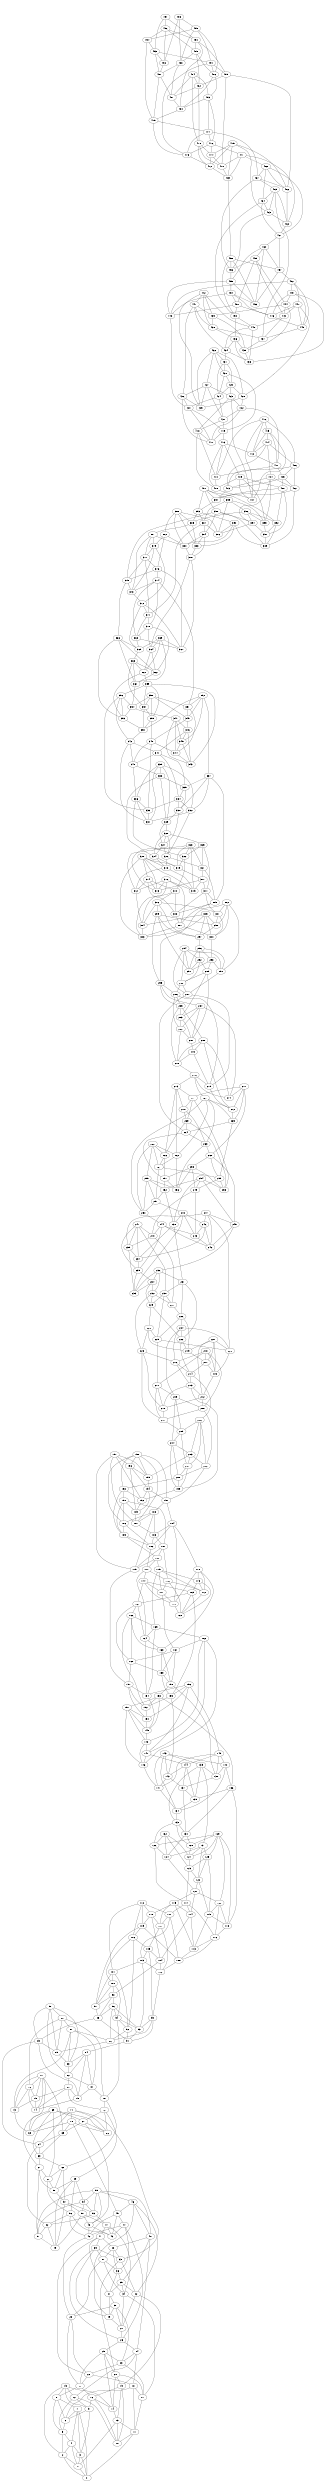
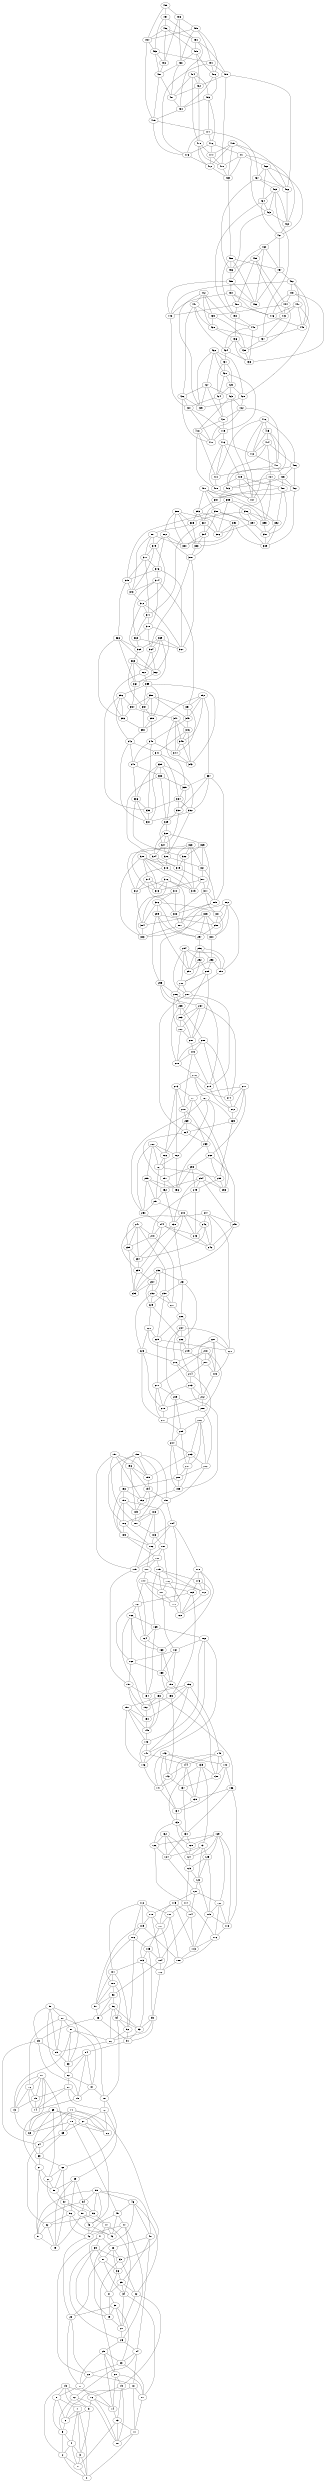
  graph {
    4
    3
    1
    2
    0
    114
    113
    104
    108
    102
    98
    99
    9
    6
    5
    97
    95
    96
    11
    10
    115
    110
    107
    109
    105
    106
    103
    200
    193
    199
    192
    185
    190
    189
    182
    180
    181
    186
    131
    122
    125
    124
    127
    119
    121
    123
    118
    120
    129
    126
    128
    117
    116
    111
    203
    201
    195
    202
    194
    191
    151
    150
    149
    148
    146
    147
    141
    130
    187
    144
    134
    184
    188
    170
    178
    183
    179
    153
    152
    136
    135
    204
    142
    137
    100
    92
    308
    307
    300
    303
    293
    471
    462
    468
    469
    470
    461
    467
    464
    466
    458
    457
    460
    91
    89
    266
    261
    257
    255
    251
    256
    252
    253
    249
    250
    248
    112
    101
    93
    267
    263
    265
    262
    260
    264
    244
    245
    258
    465
    456
    463
    450
    268
    259
    238
    306
    297
    299
    301
    304
    296
    298
    295
    291
    290
    292
    472
    453
    289
    473
    94
    86
    284
    285
    286
    437
    455
    309
    242
    235
    240
    243
    305
    475
    474
    236
    440
    436
    452
    46
    45
    32
    29
    40
    44
    43
    42
    19
    27
    35
    24
    38
    36
    26
    28
    31
    25
    30
    34
    22
    21
    18
    8
    16
    23
    12
    14
    20
    47
    41
    39
    17
    37
    33
    13
    157
    154
    161
    160
    159
    158
    155
    138
    434
    433
    435
    156
    145
    140
    162
    459
    164
    163
    448
    454
    302
    287
    281
    283
    282
    274
    280
    278
    275
    288
    413
    412
    408
    410
    409
    411
    407
    395
    400
    405
    415
    414
    404
    403
    406
    239
    233
    237
    369
    364
    365
    361
    360
    367
    362
    363
    354
    353
    359
    402
    394
    397
    391
    389
    386
    366
    350
    357
    416
    234
    231
    232
    370
    368
    246
    241
    230
    227
    225
    229
    226
    220
    211
    222
    228
    347
    418
    417
    392
    393
    223
    343
    355
    356
    371
    214
    219
    224
    421
    419
    270
    269
    420
    271
    279
    423
    422
    7
    294
    272
    273
    174
    169
    171
    167
    168
    166
    310
    489
    488
    486
    482
    487
    481
    480
    483
    478
    479
    477
    485
    311
    165
    316
    312
    313
    315
    476
    173
    172
    490
    314
    132
    430
    429
    424
    428
    432
    427
    431
    425
    426
    388
    380
    383
    385
    382
    378
    381
    376
    379
    133
    177
    176
    175
    390
    387
    384
    373
    377
    375
    374
    372
    215
    207
    210
    209
    212
    216
    213
    205
    206
    208
    217
    493
    491
    492
    494
    197
    196
    495
    198
    277
    276
    77
    68
    76
    73
    75
    65
    74
    64
    63
    72
    66
    67
    59
    48
    49
    54
    58
    56
    52
    61
    62
    449
    445
    447
    446
    444
    443
    398
    396
    451
    439
    247
    51
    50
    53
    221
    218
    438
    78
    84
    85
    70
    320
    318
    319
    317
    69
    60
    71
    57
    498
    344
    346
    345
    348
    333
    340
    331
    336
    338
    334
    330
    332
    329
    327
    326
    328
    324
+   499
    497
    496
    335
    322
    351
    349
    341
    325
    342
    352
    337
    321
    55
    484
    79
    82
    81
    83
    80
    442
    441
    358
    323
    254
    399
    401
    143
    139
    339
    90
    88
    87
    15
    4 -- 3
    4 -- 1
    4 -- 2
    3 -- 1
    3 -- 0
    1 -- 0
    2 -- 1
    2 -- 0
    114 -- 113
    114 -- 104
    113 -- 108
    104 -- 102
    104 -- 98
    108 -- 102
    102 -- 99
    98 -- 97
    98 -- 95
    98 -- 96
    99 -- 91
    99 -- 93
    99 -- 86
    9 -- 3
    9 -- 6
    6 -- 5
    5 -- 4
    5 -- 2
    97 -- 95
    95 -- 91
    95 -- 89
    96 -- 95
    96 -- 93
    96 -- 94
    96 -- 86
    11 -- 0
    11 -- 10
    115 -- 114
    115 -- 113
    115 -- 110
    115 -- 107
    110 -- 104
    110 -- 107
    110 -- 109
    107 -- 102
    107 -- 105
    109 -- 108
    109 -- 97
    109 -- 106
    105 -- 104
    105 -- 99
    105 -- 103
    106 -- 105
    106 -- 100
    106 -- 92
    103 -- 102
    103 -- 101
    103 -- 93
    200 -- 193
    200 -- 199
    193 -- 192
    193 -- 185
    193 -- 190
    199 -- 192
    192 -- 189
    185 -- 182
    185 -- 180
    190 -- 185
    190 -- 189
    190 -- 181
    190 -- 186
    189 -- 187
    182 -- 177
    180 -- 179
    180 -- 177
    180 -- 175
    181 -- 180
    181 -- 179
    181 -- 176
    186 -- 185
    186 -- 182
    131 -- 122
    131 -- 125
    131 -- 124
    131 -- 127
    122 -- 119
    122 -- 121
    125 -- 122
    125 -- 119
    125 -- 123
    124 -- 121
    127 -- 123
    119 -- 113
    119 -- 118
    121 -- 114
    121 -- 115
    121 -- 120
    123 -- 122
    123 -- 117
    118 -- 116
    120 -- 119
    120 -- 118
    120 -- 116
    129 -- 125
    129 -- 127
    129 -- 118
    129 -- 120
    129 -- 126
    129 -- 128
    126 -- 124
    126 -- 117
    128 -- 127
    117 -- 114
    117 -- 116
    117 -- 111
    116 -- 113
    116 -- 108
    111 -- 108
    111 -- 107
    111 -- 103
    203 -- 201
    203 -- 195
    203 -- 202
    201 -- 200
    201 -- 199
    195 -- 194
    202 -- 200
    202 -- 191
    194 -- 192
    194 -- 189
    194 -- 191
    191 -- 184
    191 -- 188
    151 -- 150
    151 -- 149
    151 -- 148
    151 -- 146
    150 -- 149
    149 -- 148
    148 -- 146
    148 -- 147
    146 -- 141
    147 -- 146
    147 -- 144
    141 -- 134
    130 -- 124
    130 -- 128
    187 -- 183
    144 -- 135
    144 -- 142
    144 -- 137
    134 -- 133
    184 -- 182
    184 -- 170
    184 -- 178
    184 -- 183
    188 -- 186
    188 -- 187
    188 -- 183
    188 -- 179
    170 -- 168
    178 -- 170
    178 -- 163
    178 -- 173
    178 -- 172
    183 -- 182
    183 -- 181
    179 -- 157
    153 -- 151
    153 -- 149
    153 -- 152
    153 -- 136
    152 -- 150
    136 -- 118
    136 -- 130
    136 -- 135
    135 -- 134
    204 -- 200
    204 -- 199
    204 -- 203
    142 -- 141
    142 -- 137
    137 -- 130
    137 -- 135
    100 -- 98
    100 -- 97
    100 -- 94
    92 -- 91
    92 -- 86
    308 -- 307
    307 -- 300
    307 -- 303
    300 -- 293
    293 -- 291
    293 -- 290
    293 -- 289
    471 -- 462
    471 -- 468
    471 -- 469
    471 -- 470
    462 -- 461
    468 -- 461
    468 -- 467
    468 -- 464
    468 -- 466
    469 -- 458
    470 -- 469
    461 -- 457
    461 -- 460
    467 -- 466
    467 -- 465
    467 -- 456
    464 -- 461
    464 -- 463
    464 -- 450
    466 -- 462
    458 -- 457
    458 -- 456
    458 -- 450
    458 -- 453
    457 -- 453
    457 -- 452
    460 -- 457
    460 -- 453
    460 -- 455
    460 -- 459
    91 -- 84
    89 -- 64
    89 -- 85
    89 -- 79
    266 -- 261
    266 -- 257
    261 -- 255
    261 -- 251
    257 -- 256
    257 -- 252
    255 -- 253
    255 -- 249
    251 -- 250
    251 -- 248
    252 -- 251
    252 -- 238
    249 -- 240
    249 -- 243
    250 -- 244
    248 -- 238
    248 -- 243
    248 -- 233
    248 -- 246
    112 -- 110
    112 -- 109
    112 -- 106
    112 -- 111
    112 -- 101
    101 -- 97
    101 -- 100
    101 -- 92
    93 -- 91
    267 -- 250
    267 -- 263
    267 -- 265
    267 -- 262
    263 -- 256
    263 -- 260
    265 -- 255
    265 -- 264
    262 -- 261
    262 -- 256
    260 -- 255
    260 -- 245
    260 -- 258
    264 -- 257
    264 -- 263
    244 -- 242
    244 -- 235
    244 -- 240
    244 -- 243
    245 -- 242
    245 -- 236
    258 -- 257
    258 -- 256
    258 -- 253
    258 -- 249
    465 -- 462
    465 -- 464
    465 -- 463
    465 -- 437
    456 -- 455
    463 -- 462
    463 -- 456
    450 -- 440
    450 -- 436
    268 -- 266
    268 -- 261
    268 -- 250
    268 -- 262
    268 -- 259
    259 -- 251
    259 -- 256
    259 -- 252
    259 -- 250
    238 -- 237
    238 -- 231
    306 -- 297
    306 -- 299
    306 -- 301
    306 -- 304
    297 -- 296
    299 -- 297
    299 -- 298
    299 -- 295
    299 -- 291
    301 -- 300
    301 -- 298
    304 -- 303
    296 -- 293
    296 -- 291
    296 -- 290
    296 -- 292
    298 -- 297
    295 -- 284
    295 -- 285
    295 -- 286
    290 -- 287
    292 -- 291
    292 -- 289
    292 -- 288
    472 -- 469
    289 -- 281
    289 -- 283
    289 -- 288
    473 -- 472
    94 -- 92
    94 -- 93
    94 -- 78
    86 -- 85
    284 -- 281
    284 -- 283
    284 -- 282
    284 -- 274
    285 -- 283
    285 -- 280
    285 -- 278
    286 -- 285
    286 -- 282
    286 -- 275
    437 -- 435
    455 -- 453
    455 -- 448
    455 -- 454
    309 -- 308
    309 -- 307
    235 -- 233
    235 -- 234
    240 -- 239
    240 -- 227
    243 -- 242
    305 -- 300
    305 -- 303
    305 -- 297
    305 -- 304
    305 -- 298
    475 -- 469
    475 -- 466
    475 -- 463
    475 -- 472
    475 -- 474
    474 -- 470
    474 -- 472
    236 -- 233
    236 -- 234
    236 -- 231
    236 -- 232
    440 -- 434
    440 -- 433
    436 -- 434
    436 -- 433
    436 -- 435
    452 -- 448
    452 -- 449
    452 -- 445
    452 -- 447
    46 -- 45
    46 -- 32
    46 -- 29
    46 -- 40
    45 -- 44
    45 -- 43
    45 -- 42
    32 -- 19
    32 -- 27
    29 -- 27
    40 -- 35
    40 -- 24
    40 -- 38
    44 -- 43
    44 -- 42
    44 -- 36
    44 -- 26
    42 -- 28
    19 -- 10
    19 -- 16
    19 -- 13
    27 -- 26
    35 -- 32
    35 -- 31
    35 -- 34
    24 -- 18
    24 -- 23
    24 -- 12
    38 -- 36
    38 -- 37
    38 -- 33
    36 -- 35
    36 -- 31
    26 -- 24
    26 -- 25
    28 -- 22
    28 -- 21
    31 -- 29
    31 -- 30
    25 -- 21
    25 -- 23
    25 -- 14
    25 -- 20
    30 -- 29
    30 -- 27
    30 -- 28
    30 -- 23
    34 -- 27
    34 -- 17
    22 -- 21
    22 -- 18
    21 -- 8
    21 -- 16
    18 -- 6
    18 -- 11
    18 -- 17
    8 -- 6
    8 -- 5
    8 -- 7
    16 -- 9
    16 -- 10
    16 -- 14
    23 -- 22
    23 -- 17
    12 -- 9
    12 -- 5
    12 -- 10
    14 -- 13
    20 -- 19
    20 -- 14
    20 -- 17
    47 -- 43
    47 -- 34
    47 -- 41
    41 -- 38
    41 -- 31
    41 -- 22
    41 -- 39
    39 -- 29
    39 -- 26
    39 -- 37
    39 -- 33
    17 -- 11
    37 -- 36
    37 -- 28
    37 -- 34
    33 -- 32
    33 -- 20
    13 -- 1
    13 -- 11
    13 -- 10
    157 -- 150
    157 -- 152
    157 -- 154
    154 -- 149
    161 -- 160
    161 -- 159
    161 -- 158
    160 -- 157
    160 -- 159
    159 -- 158
    159 -- 155
    158 -- 153
    158 -- 138
    155 -- 152
    155 -- 142
    138 -- 137
    434 -- 433
    434 -- 431
    435 -- 433
    156 -- 150
    156 -- 147
    156 -- 154
    156 -- 155
    156 -- 145
    145 -- 141
    145 -- 144
    145 -- 138
    145 -- 140
    140 -- 134
    140 -- 136
    140 -- 138
    162 -- 148
    162 -- 146
    162 -- 147
    162 -- 161
    459 -- 456
    459 -- 444
    459 -- 443
    459 -- 451
    164 -- 154
    164 -- 163
    163 -- 159
    163 -- 158
    448 -- 420
    454 -- 453
    454 -- 448
    454 -- 446
    454 -- 451
    302 -- 300
    302 -- 301
    302 -- 298
    302 -- 295
    302 -- 290
    287 -- 264
    287 -- 275
    281 -- 279
    283 -- 281
    283 -- 282
    282 -- 281
    282 -- 278
-   267 -- 272
+   274 -- 272
    280 -- 274
    280 -- 278
    280 -- 279
    280 -- 272
    278 -- 276
    275 -- 272
    288 -- 286
    288 -- 287
    413 -- 412
    413 -- 408
    413 -- 410
    413 -- 409
    412 -- 411
    408 -- 407
    410 -- 408
    409 -- 408
    409 -- 407
    409 -- 395
    409 -- 400
    411 -- 410
    411 -- 405
    395 -- 391
    400 -- 397
    400 -- 391
    400 -- 392
    405 -- 400
    405 -- 403
    405 -- 402
    415 -- 412
    415 -- 411
    415 -- 407
    415 -- 414
    414 -- 412
    414 -- 404
    414 -- 403
    414 -- 406
    404 -- 395
    404 -- 403
    404 -- 402
    404 -- 394
    403 -- 397
    406 -- 405
    406 -- 403
    406 -- 402
    239 -- 233
    239 -- 237
    237 -- 235
    369 -- 364
    369 -- 365
    369 -- 361
    369 -- 360
    369 -- 367
    364 -- 360
    364 -- 362
    365 -- 363
    361 -- 354
    360 -- 353
    360 -- 359
    362 -- 361
    363 -- 361
    363 -- 360
    363 -- 362
    363 -- 357
    354 -- 353
    354 -- 347
    353 -- 350
    359 -- 357
    359 -- 343
    359 -- 355
    359 -- 356
    402 -- 397
    402 -- 389
    394 -- 391
    394 -- 386
    397 -- 393
    391 -- 389
    366 -- 365
    366 -- 361
    366 -- 362
    366 -- 353
    350 -- 342
    357 -- 350
    357 -- 355
    416 -- 412
    416 -- 410
    416 -- 407
    416 -- 415
    416 -- 406
    234 -- 233
    234 -- 232
    234 -- 229
    231 -- 230
    231 -- 226
    231 -- 222
    232 -- 227
    232 -- 229
    232 -- 223
    370 -- 364
    370 -- 362
    370 -- 368
    368 -- 365
    368 -- 367
    246 -- 242
    246 -- 243
    246 -- 237
    241 -- 235
    241 -- 240
    241 -- 239
    241 -- 237
    241 -- 230
    230 -- 227
    230 -- 225
    230 -- 229
    227 -- 226
    225 -- 220
    225 -- 211
    229 -- 222
    229 -- 228
    226 -- 225
    226 -- 219
    226 -- 224
    220 -- 215
    211 -- 207
    211 -- 210
    211 -- 209
    222 -- 214
    222 -- 219
    228 -- 225
    228 -- 223
    228 -- 219
    347 -- 343
    347 -- 344
    347 -- 346
    347 -- 345
    418 -- 408
    418 -- 410
    418 -- 417
    392 -- 391
    392 -- 389
    393 -- 385
    393 -- 390
    393 -- 387
    223 -- 207
    223 -- 210
    223 -- 216
    355 -- 350
    355 -- 348
    356 -- 354
    356 -- 353
    356 -- 333
    356 -- 342
    371 -- 370
    371 -- 368
    214 -- 213
    214 -- 206
    219 -- 217
    224 -- 220
    224 -- 222
    224 -- 209
    224 -- 216
    421 -- 418
    421 -- 419
    419 -- 413
    419 -- 417
    270 -- 263
    270 -- 269
    269 -- 266
    269 -- 253
    269 -- 264
    420 -- 417
    420 -- 419
    271 -- 253
    271 -- 270
    271 -- 269
    279 -- 278
    279 -- 275
+   279 -- 270
    423 -- 407
    423 -- 418
    423 -- 422
    422 -- 411
    422 -- 417
    422 -- 421
    7 -- 4
    7 -- 3
    7 -- 0
    7 -- 6
    294 -- 291
    294 -- 290
    294 -- 292
    294 -- 287
    294 -- 288
    272 -- 265
    273 -- 266
    273 -- 262
    273 -- 270
    273 -- 271
    174 -- 170
    174 -- 169
    174 -- 171
    174 -- 167
    169 -- 155
    169 -- 167
    169 -- 168
    171 -- 170
    171 -- 161
    167 -- 160
    167 -- 164
    167 -- 166
    166 -- 152
    166 -- 160
    166 -- 163
    166 -- 165
    310 -- 308
    310 -- 306
    310 -- 304
    489 -- 488
    489 -- 486
    489 -- 482
    488 -- 487
    488 -- 481
    486 -- 480
    486 -- 483
    482 -- 481
    482 -- 478
    487 -- 481
    487 -- 479
    481 -- 480
    480 -- 479
    483 -- 480
    483 -- 477
    483 -- 476
    478 -- 470
    478 -- 472
    478 -- 474
    479 -- 473
    479 -- 477
    477 -- 467
    477 -- 473
    477 -- 476
    485 -- 470
    485 -- 466
    485 -- 482
    311 -- 308
    311 -- 301
    311 -- 309
    165 -- 154
    165 -- 162
    165 -- 164
    316 -- 307
    316 -- 303
    316 -- 312
    316 -- 313
    316 -- 315
    312 -- 304
    476 -- 471
    476 -- 473
    476 -- 474
    173 -- 169
    173 -- 168
    173 -- 172
    172 -- 168
    490 -- 489
    490 -- 480
    490 -- 485
    314 -- 308
    314 -- 310
    314 -- 312
    314 -- 313
    132 -- 124
    132 -- 127
    132 -- 123
    132 -- 126
    430 -- 419
    430 -- 429
    430 -- 424
    429 -- 423
    429 -- 424
    429 -- 428
    424 -- 421
    424 -- 420
    428 -- 422
    428 -- 425
    432 -- 430
    432 -- 428
    432 -- 427
    432 -- 431
    432 -- 425
    427 -- 421
    427 -- 423
    427 -- 425
    427 -- 426
    431 -- 430
    431 -- 429
    431 -- 424
    426 -- 417
    426 -- 420
    426 -- 425
    388 -- 386
    388 -- 380
    388 -- 383
    388 -- 385
    388 -- 382
    383 -- 378
    385 -- 383
    385 -- 381
    382 -- 380
-   380 -- 378
+   382 -- 378
    382 -- 376
    382 -- 379
    378 -- 364
    378 -- 367
    381 -- 380
    381 -- 379
    381 -- 373
    381 -- 377
    376 -- 367
    376 -- 375
    376 -- 374
    379 -- 373
    379 -- 377
    379 -- 372
    133 -- 126
    133 -- 128
    133 -- 130
    177 -- 164
    177 -- 174
    177 -- 176
    176 -- 171
    176 -- 168
    176 -- 172
    175 -- 171
    175 -- 165
    175 -- 173
    175 -- 172
    390 -- 389
    390 -- 386
    390 -- 380
    390 -- 383
    387 -- 386
    387 -- 371
    387 -- 384
    384 -- 380
    384 -- 383
    384 -- 378
    373 -- 372
    377 -- 371
    377 -- 376
    377 -- 375
    375 -- 366
    375 -- 373
    374 -- 370
    374 -- 368
    374 -- 373
    374 -- 351
    372 -- 365
    372 -- 367
    372 -- 371
    215 -- 212
    207 -- 205
    210 -- 207
    209 -- 204
    209 -- 205
    209 -- 208
    212 -- 210
    212 -- 208
    216 -- 214
    216 -- 213
    213 -- 199
    213 -- 210
    213 -- 212
    205 -- 201
    205 -- 204
    206 -- 203
    206 -- 201
    206 -- 202
    206 -- 205
    208 -- 202
    208 -- 207
    217 -- 214
    217 -- 215
    493 -- 487
    493 -- 491
    493 -- 492
    491 -- 473
    491 -- 486
    491 -- 485
    492 -- 487
    494 -- 479
    494 -- 493
    197 -- 192
    197 -- 195
    197 -- 187
    197 -- 179
    197 -- 196
    196 -- 189
    196 -- 195
    196 -- 194
    495 -- 488
    495 -- 486
    495 -- 491
    495 -- 494
    198 -- 193
    198 -- 186
    198 -- 195
    198 -- 191
    198 -- 187
    198 -- 196
    277 -- 265
    277 -- 260
    277 -- 274
    277 -- 271
    277 -- 272
    276 -- 267
    276 -- 274
    276 -- 275
    276 -- 273
    77 -- 68
    77 -- 76
    77 -- 73
    77 -- 75
    77 -- 65
    77 -- 74
    76 -- 73
    76 -- 75
    76 -- 74
    73 -- 68
    75 -- 73
    75 -- 74
    65 -- 64
    65 -- 63
    64 -- 63
    64 -- 52
    63 -- 61
    63 -- 62
    72 -- 66
    72 -- 67
    72 -- 59
    67 -- 65
    67 -- 66
    67 -- 48
    59 -- 49
    59 -- 54
    59 -- 58
    59 -- 56
    48 -- 43
    48 -- 42
    54 -- 51
    54 -- 50
    54 -- 53
    58 -- 57
    56 -- 43
    56 -- 42
    56 -- 52
    52 -- 49
    52 -- 51
    61 -- 58
    61 -- 51
    61 -- 60
    62 -- 58
    62 -- 60
    62 -- 57
    449 -- 433
    449 -- 445
    449 -- 446
    449 -- 444
    445 -- 437
    447 -- 428
    447 -- 445
    447 -- 446
    447 -- 443
    446 -- 445
    444 -- 435
    444 -- 443
    444 -- 439
    443 -- 437
    443 -- 440
    398 -- 394
    398 -- 389
    398 -- 384
    398 -- 375
    396 -- 395
    396 -- 394
    396 -- 392
    396 -- 385
    451 -- 450
    451 -- 448
    451 -- 446
    439 -- 435
    439 -- 438
    247 -- 245
    247 -- 242
    247 -- 239
    247 -- 246
    247 -- 220
    51 -- 49
    50 -- 47
    50 -- 48
    50 -- 49
    53 -- 47
    53 -- 52
    221 -- 220
    221 -- 219
    221 -- 215
    221 -- 212
    221 -- 217
    218 -- 211
    218 -- 215
    218 -- 216
    218 -- 208
    218 -- 217
    438 -- 437
    438 -- 436
    78 -- 72
    78 -- 62
    84 -- 79
    84 -- 82
    84 -- 81
    84 -- 83
    85 -- 83
    70 -- 45
    70 -- 68
    70 -- 65
    70 -- 66
    320 -- 303
    320 -- 313
    320 -- 315
    320 -- 314
    320 -- 318
    320 -- 319
    318 -- 312
    318 -- 315
    319 -- 317
    317 -- 311
    317 -- 313
    317 -- 315
    69 -- 68
    69 -- 63
    69 -- 66
    69 -- 67
    69 -- 61
    69 -- 60
    60 -- 58
    60 -- 56
    71 -- 33
    71 -- 68
    71 -- 64
    71 -- 66
    71 -- 70
    57 -- 49
    57 -- 50
    57 -- 53
    498 -- 488
    498 -- 492
    498 -- 495
    344 -- 343
    346 -- 343
    346 -- 345
    346 -- 341
    345 -- 343
    345 -- 344
    348 -- 344
    348 -- 333
    348 -- 340
    333 -- 331
    340 -- 336
    340 -- 338
    336 -- 333
    336 -- 331
    336 -- 322
    338 -- 329
    338 -- 324
    338 -- 335
    334 -- 333
    334 -- 330
    334 -- 332
    330 -- 329
    330 -- 327
    332 -- 331
    332 -- 326
    329 -- 327
    329 -- 328
    327 -- 326
    327 -- 324
    326 -- 318
    326 -- 321
    328 -- 327
    328 -- 326
    328 -- 324
    328 -- 325
    324 -- 318
    324 -- 319
+   499 -- 494
+   499 -- 498
+   499 -- 497
    497 -- 490
    497 -- 493
    497 -- 496
    496 -- 489
    496 -- 490
    496 -- 492
    496 -- 494
    335 -- 334
    335 -- 330
    322 -- 310
    322 -- 319
    351 -- 344
    351 -- 349
    349 -- 346
    349 -- 348
    341 -- 340
    341 -- 334
    341 -- 335
    325 -- 311
    325 -- 313
    325 -- 322
    325 -- 321
    342 -- 340
    342 -- 331
    342 -- 341
    352 -- 350
    352 -- 345
    352 -- 351
    352 -- 349
    352 -- 337
    337 -- 309
    337 -- 330
    337 -- 332
    337 -- 335
    321 -- 309
    321 -- 317
    55 -- 46
    55 -- 40
    55 -- 48
    55 -- 54
    55 -- 51
    55 -- 53
    484 -- 482
    484 -- 481
    484 -- 483
    484 -- 478
    79 -- 74
    82 -- 81
    82 -- 80
    81 -- 78
    81 -- 79
    83 -- 82
    80 -- 75
    80 -- 74
    80 -- 72
    80 -- 79
    442 -- 440
    442 -- 425
    442 -- 439
    442 -- 438
    442 -- 441
    441 -- 434
    441 -- 426
    441 -- 439
    441 -- 438
    358 -- 354
    358 -- 357
    358 -- 355
    358 -- 351
    358 -- 349
    323 -- 312
    323 -- 315
    323 -- 319
    323 -- 322
    323 -- 321
    254 -- 252
    254 -- 253
    254 -- 249
    254 -- 245
    254 -- 238
    399 -- 395
    399 -- 386
    399 -- 387
    399 -- 396
    401 -- 397
    401 -- 392
    401 -- 393
    401 -- 398
    401 -- 399
    143 -- 141
    143 -- 134
    143 -- 142
    143 -- 140
    143 -- 139
    139 -- 131
    139 -- 135
    139 -- 138
    139 -- 133
    339 -- 331
    339 -- 336
    339 -- 338
    339 -- 332
    339 -- 329
    90 -- 89
    90 -- 85
    90 -- 82
    90 -- 83
    90 -- 88
    88 -- 76
    88 -- 78
    88 -- 85
    88 -- 87
    87 -- 86
    87 -- 73
    87 -- 81
    87 -- 83
    15 -- 2
    15 -- 9
    15 -- 8
    15 -- 12
    15 -- 14
  }
